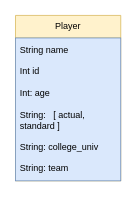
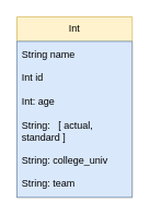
  <mxCell id="0" />
  <mxCell id="1" parent="0" />
- <mxCell id="2" value="Player&lt;br&gt;" style="swimlane;fontStyle=0;childLayout=stackLayout;horizontal=1;startSize=30;horizontalStack=0;resizeParent=1;resizeParentMax=0;resizeLast=0;collapsible=1;marginBottom=0;whiteSpace=wrap;html=1;fillColor=#fff2cc;strokeColor=#d6b656;" vertex="1" parent="1"><mxGeometry x="20" y="20" width="140" height="220" as="geometry" /></mxCell>
+ <mxCell id="2" value="Int&lt;br&gt;" style="swimlane;fontStyle=0;childLayout=stackLayout;horizontal=1;startSize=30;horizontalStack=0;resizeParent=1;resizeParentMax=0;resizeLast=0;collapsible=1;marginBottom=0;whiteSpace=wrap;html=1;fillColor=#fff2cc;strokeColor=#d6b656;" vertex="1" parent="1"><mxGeometry x="20" y="20" width="140" height="220" as="geometry" /></mxCell>
  <mxCell id="3" value="String name&lt;br&gt;&lt;br&gt;Int id&lt;br&gt;&lt;br&gt;Int: age&lt;br&gt;&lt;br&gt;String:&amp;nbsp; &amp;nbsp;[ actual, standard ]&lt;br&gt;&lt;br&gt;String: college_univ&lt;br&gt;&lt;br&gt;String: team" style="text;strokeColor=#6c8ebf;fillColor=#dae8fc;align=left;verticalAlign=middle;spacingLeft=4;spacingRight=4;overflow=hidden;points=[[0,0.5],[1,0.5]];portConstraint=eastwest;rotatable=0;whiteSpace=wrap;html=1;" vertex="1" parent="2"><mxGeometry y="30" width="140" height="190" as="geometry" /></mxCell>
